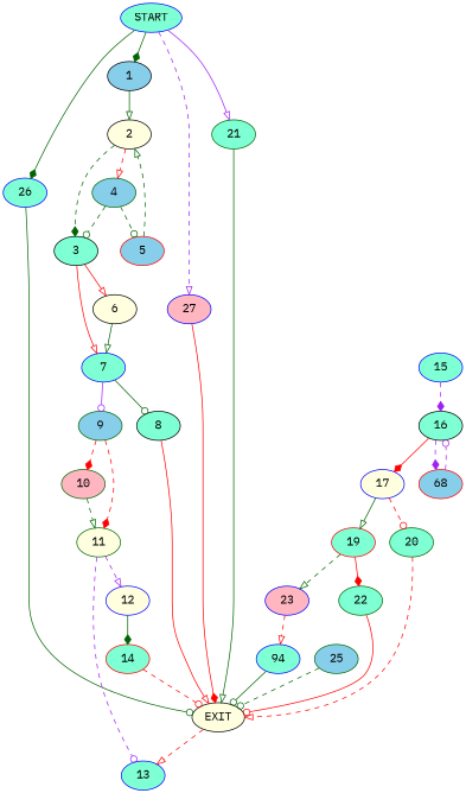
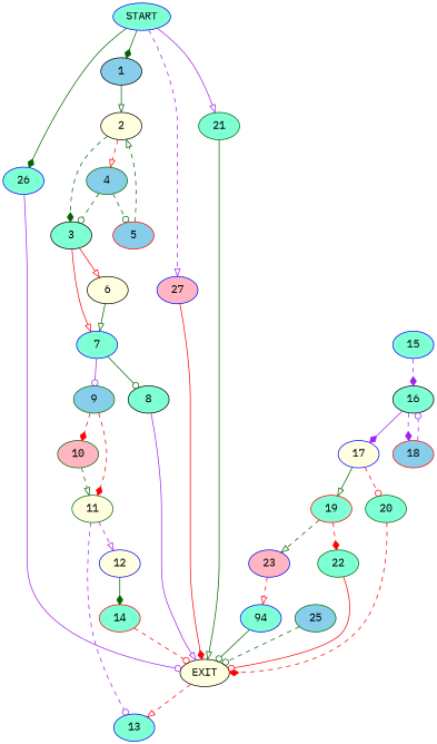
  digraph {
    fontname="IBM Plex Mono"
    node [color=blue fillcolor=aquamarine fontname="IBM Plex Mono" style=filled]
    edge [arrowhead=onormal color=darkgreen fontname="IBM Plex Mono" style=dashed]
    n1 [label=START]
    1 [color=black fillcolor=skyblue]
    21 [color=darkgreen]
    26
    27 [fillcolor=lightpink]
    2 [color=black fillcolor=lightyellow]
    n7 [color=black fillcolor=lightyellow label=EXIT]
    13
    3 [color=black]
    4 [color=darkgreen fillcolor=skyblue]
    6 [color=black fillcolor=lightyellow]
    7
    5 [color=red fillcolor=skyblue]
    8 [color=black]
    9 [color=darkgreen fillcolor=skyblue]
    10 [color=darkgreen fillcolor=lightpink]
    11 [color=darkgreen fillcolor=lightyellow]
    12 [fillcolor=lightyellow]
    14 [color=red]
    16 [color=black]
    15
    17 [fillcolor=lightyellow]
-   18 [color=red fillcolor=skyblue label=68]
+   18 [color=red fillcolor=skyblue]
    19 [color=red]
    20 [color=darkgreen]
    22 [color=darkgreen]
    23 [fillcolor=lightpink]
    n28 [label=94]
    25 [color=darkgreen fillcolor=skyblue]
    n1 -> 1 [arrowhead=diamond style=solid]
    n1 -> 21 [color=purple style=solid]
    n1 -> 26 [arrowhead=diamond style=solid]
    n1 -> 27 [color=purple]
    1 -> 2 [style=solid]
    21 -> n7 [style=solid]
-   26 -> n7 [arrowhead=odot style=solid]
+   26 -> n7 [arrowhead=odot color=purple style=solid]
    27 -> n7 [arrowhead=diamond color=red style=solid]
    2 -> 3 [arrowhead=diamond]
    2 -> 4 [color=red]
    n7 -> 13 [color=red]
    3 -> 6 [color=red style=solid]
    3 -> 7 [color=red style=solid]
    4 -> 3 [arrowhead=odot]
    4 -> 5 [arrowhead=odot]
    6 -> 7 [style=solid]
    7 -> 8 [arrowhead=odot style=solid]
    7 -> 9 [arrowhead=odot color=purple style=solid]
    5 -> 2
-   8 -> n7 [color=red style=solid]
+   8 -> n7 [color=purple style=solid]
    9 -> 10 [arrowhead=diamond color=red]
    9 -> 11 [arrowhead=diamond color=red]
    10 -> 11
    11 -> 13 [arrowhead=odot color=purple]
    11 -> 12 [color=purple]
    12 -> 14 [arrowhead=diamond style=solid]
    14 -> n7 [arrowhead=odot color=red]
-   16 -> 17 [arrowhead=diamond color=red style=solid]
+   16 -> 17 [arrowhead=diamond color=purple style=solid]
    16 -> 18 [arrowhead=diamond color=purple]
    15 -> 16 [arrowhead=diamond color=purple]
    17 -> 19 [style=solid]
    17 -> 20 [arrowhead=odot color=red]
    18 -> 16 [arrowhead=odot color=purple]
-   19 -> 22 [arrowhead=diamond color=red style=solid]
+   19 -> 22 [arrowhead=diamond color=red]
    19 -> 23
-   20 -> n7 [color=red]
+   20 -> n7 [arrowhead=diamond color=red]
    22 -> n7 [arrowhead=odot color=red style=solid]
    23 -> n28 [color=red]
    n28 -> n7 [arrowhead=odot style=solid]
    25 -> n7 [arrowhead=odot]
  }
